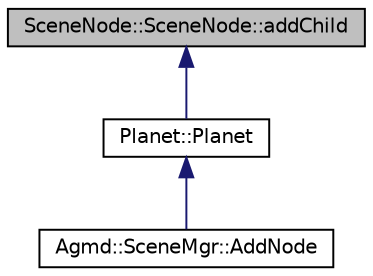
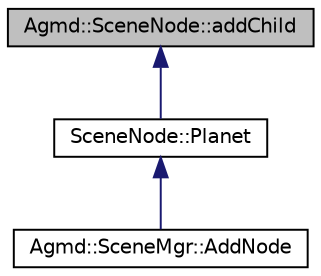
  digraph {
    rankdir=TB
    node [color=black fillcolor=white fontname=Helvetica fontsize=10 shape=record style=filled]
    edge [color=midnightblue dir=back fontname=Helvetica fontsize=10 labelfontname=Helvetica labelfontsize=10 style=solid]
-   n1 [fillcolor=grey75 fontcolor=black height=0.2 label="SceneNode::SceneNode::addChild" width=0.4]
-   n2 [height=0.2 label="Planet::Planet" width=0.4]
+   n1 [fillcolor=grey75 fontcolor=black height=0.2 label="Agmd::SceneNode::addChild" width=0.4]
+   n2 [height=0.2 label="SceneNode::Planet" width=0.4]
    n3 [height=0.2 label="Agmd::SceneMgr::AddNode" width=0.4]
    n1 -> n2
    n2 -> n3
  }
